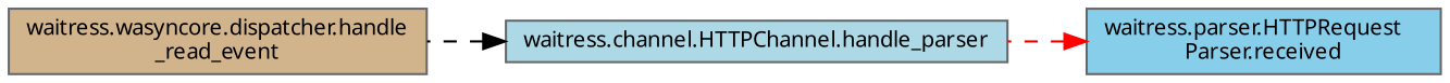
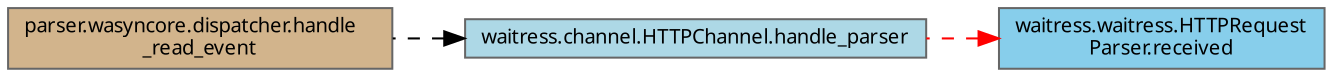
  digraph {
    fontname="Noto Sans"
    rankdir=RL
    node [color=grey40 fontname="Noto Sans" fontsize=10 shape=box style=filled]
    edge [dir=back fontname="Noto Sans" fontsize=10 labelfontname=Helvetica labelfontsize=10 style=dashed]
-   n1 [color=gray40 fillcolor=skyblue fontcolor=black height=0.2 label="waitress.parser.HTTPRequest\lParser.received" width=0.4]
+   n1 [color=gray40 fillcolor=skyblue fontcolor=black height=0.2 label="waitress.waitress.HTTPRequest\lParser.received" width=0.4]
    n2 [fillcolor=lightblue height=0.2 label="waitress.channel.HTTPChannel.handle_parser" width=0.4]
-   n3 [fillcolor=tan height=0.2 label="waitress.wasyncore.dispatcher.handle\l_read_event" width=0.4]
+   n3 [fillcolor=tan height=0.2 label="parser.wasyncore.dispatcher.handle\l_read_event" width=0.4]
    n1 -> n2 [color=red]
    n2 -> n3 [color=black]
  }
